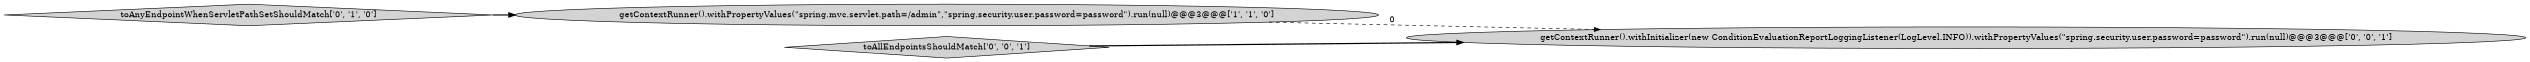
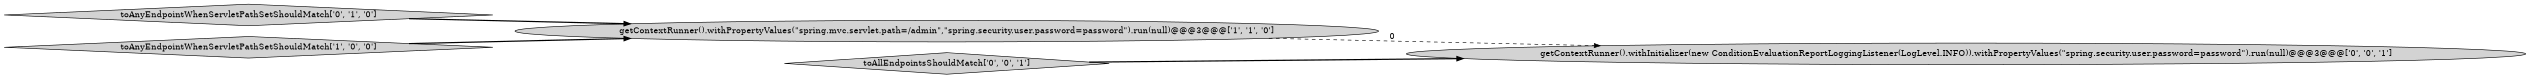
  digraph {
    rankdir=LR
    node [fillcolor=lightgray shape=diamond style=filled]
    edge [style=bold]
    n1 [label="toAnyEndpointWhenServletPathSetShouldMatch['0', '1', '0']"]
    n2 [label="getContextRunner().withPropertyValues(\"spring.mvc.servlet.path=/admin\",\"spring.security.user.password=password\").run(null)@@@3@@@['1', '1', '0']" shape=ellipse]
    n3 [label="getContextRunner().withInitializer(new ConditionEvaluationReportLoggingListener(LogLevel.INFO)).withPropertyValues(\"spring.security.user.password=password\").run(null)@@@3@@@['0', '0', '1']" shape=ellipse]
    n4 [label="toAllEndpointsShouldMatch['0', '0', '1']"]
+   n5 [label="toAnyEndpointWhenServletPathSetShouldMatch['1', '0', '0']"]
    n1 -> n2
    n2 -> n3 [label=0 style=dashed]
    n4 -> n3
+   n5 -> n2
  }
